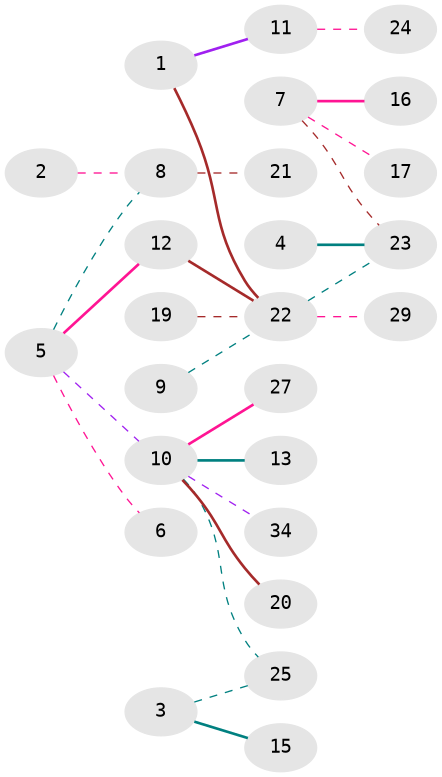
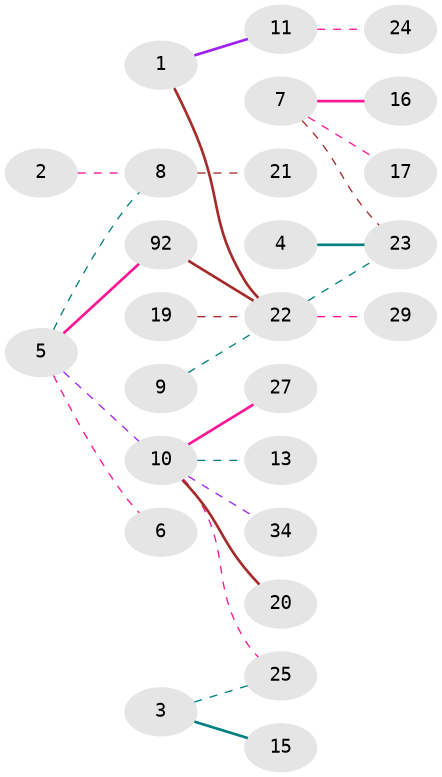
  graph {
    fontname="DejaVu Sans Mono"
    rankdir=LR
    node [color=gray90 fontname="DejaVu Sans Mono" style=filled]
    edge [color=deeppink fontname="DejaVu Sans Mono" style=dashed weight=1.0]
    1
    11
    22
    24
    23
    29
    2
    8
    21
    3
    15
    25
    4
    5
    6
    10
-   12
+   12 [label=92]
    13
    n19 [label=34]
    20
    27
    7
    16
    17
    9
    19
    1 -- 11 [color=purple style=bold]
    1 -- 22 [color=brown style=bold]
    11 -- 24
    22 -- 23 [color=teal]
    22 -- 29
    2 -- 8
    8 -- 21 [color=brown]
    3 -- 15 [color=teal style=bold]
    3 -- 25 [color=teal]
    4 -- 23 [color=teal style=bold]
    5 -- 8 [color=teal]
    5 -- 6
    5 -- 10 [color=purple]
    5 -- 12 [style=bold]
-   10 -- 25 [color=teal]
-   10 -- 13 [color=teal style=bold]
+   10 -- 25
+   10 -- 13 [color=teal]
    10 -- n19 [color=purple]
    10 -- 20 [color=brown style=bold]
    10 -- 27 [style=bold]
    12 -- 22 [color=brown style=bold]
    7 -- 23 [color=brown]
    7 -- 16 [style=bold]
    7 -- 17
    9 -- 22 [color=teal]
    19 -- 22 [color=brown]
  }
